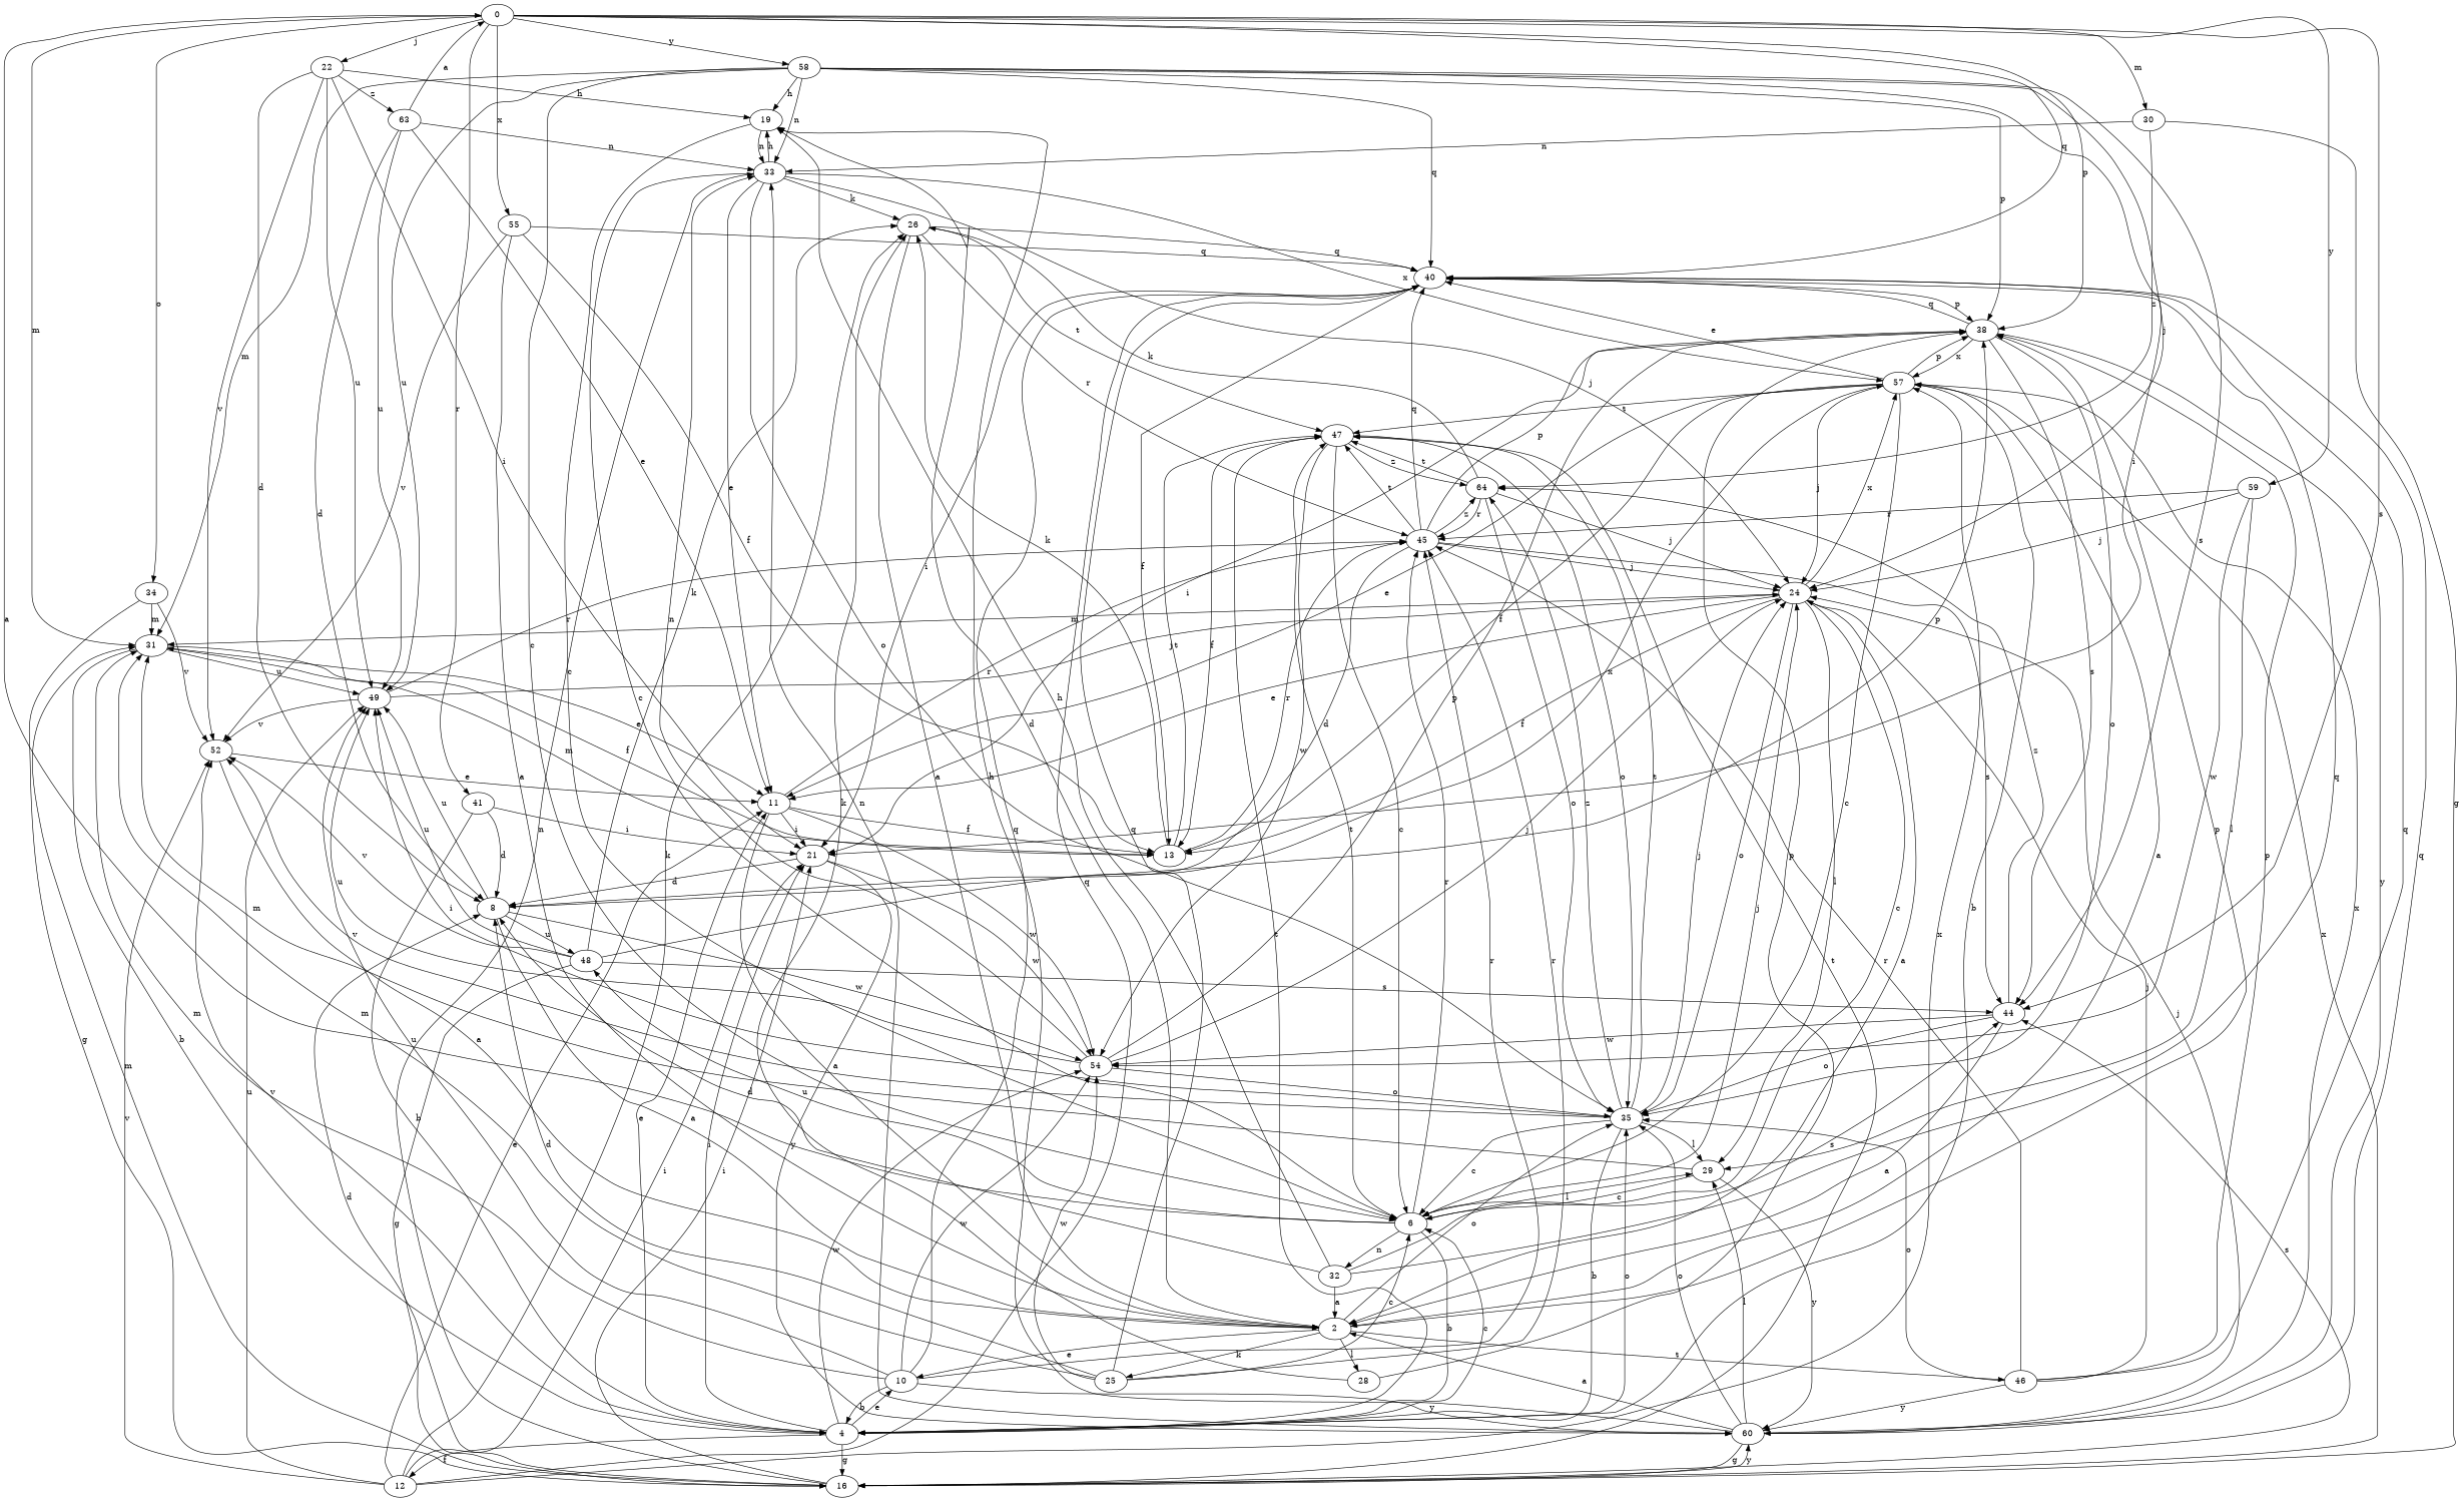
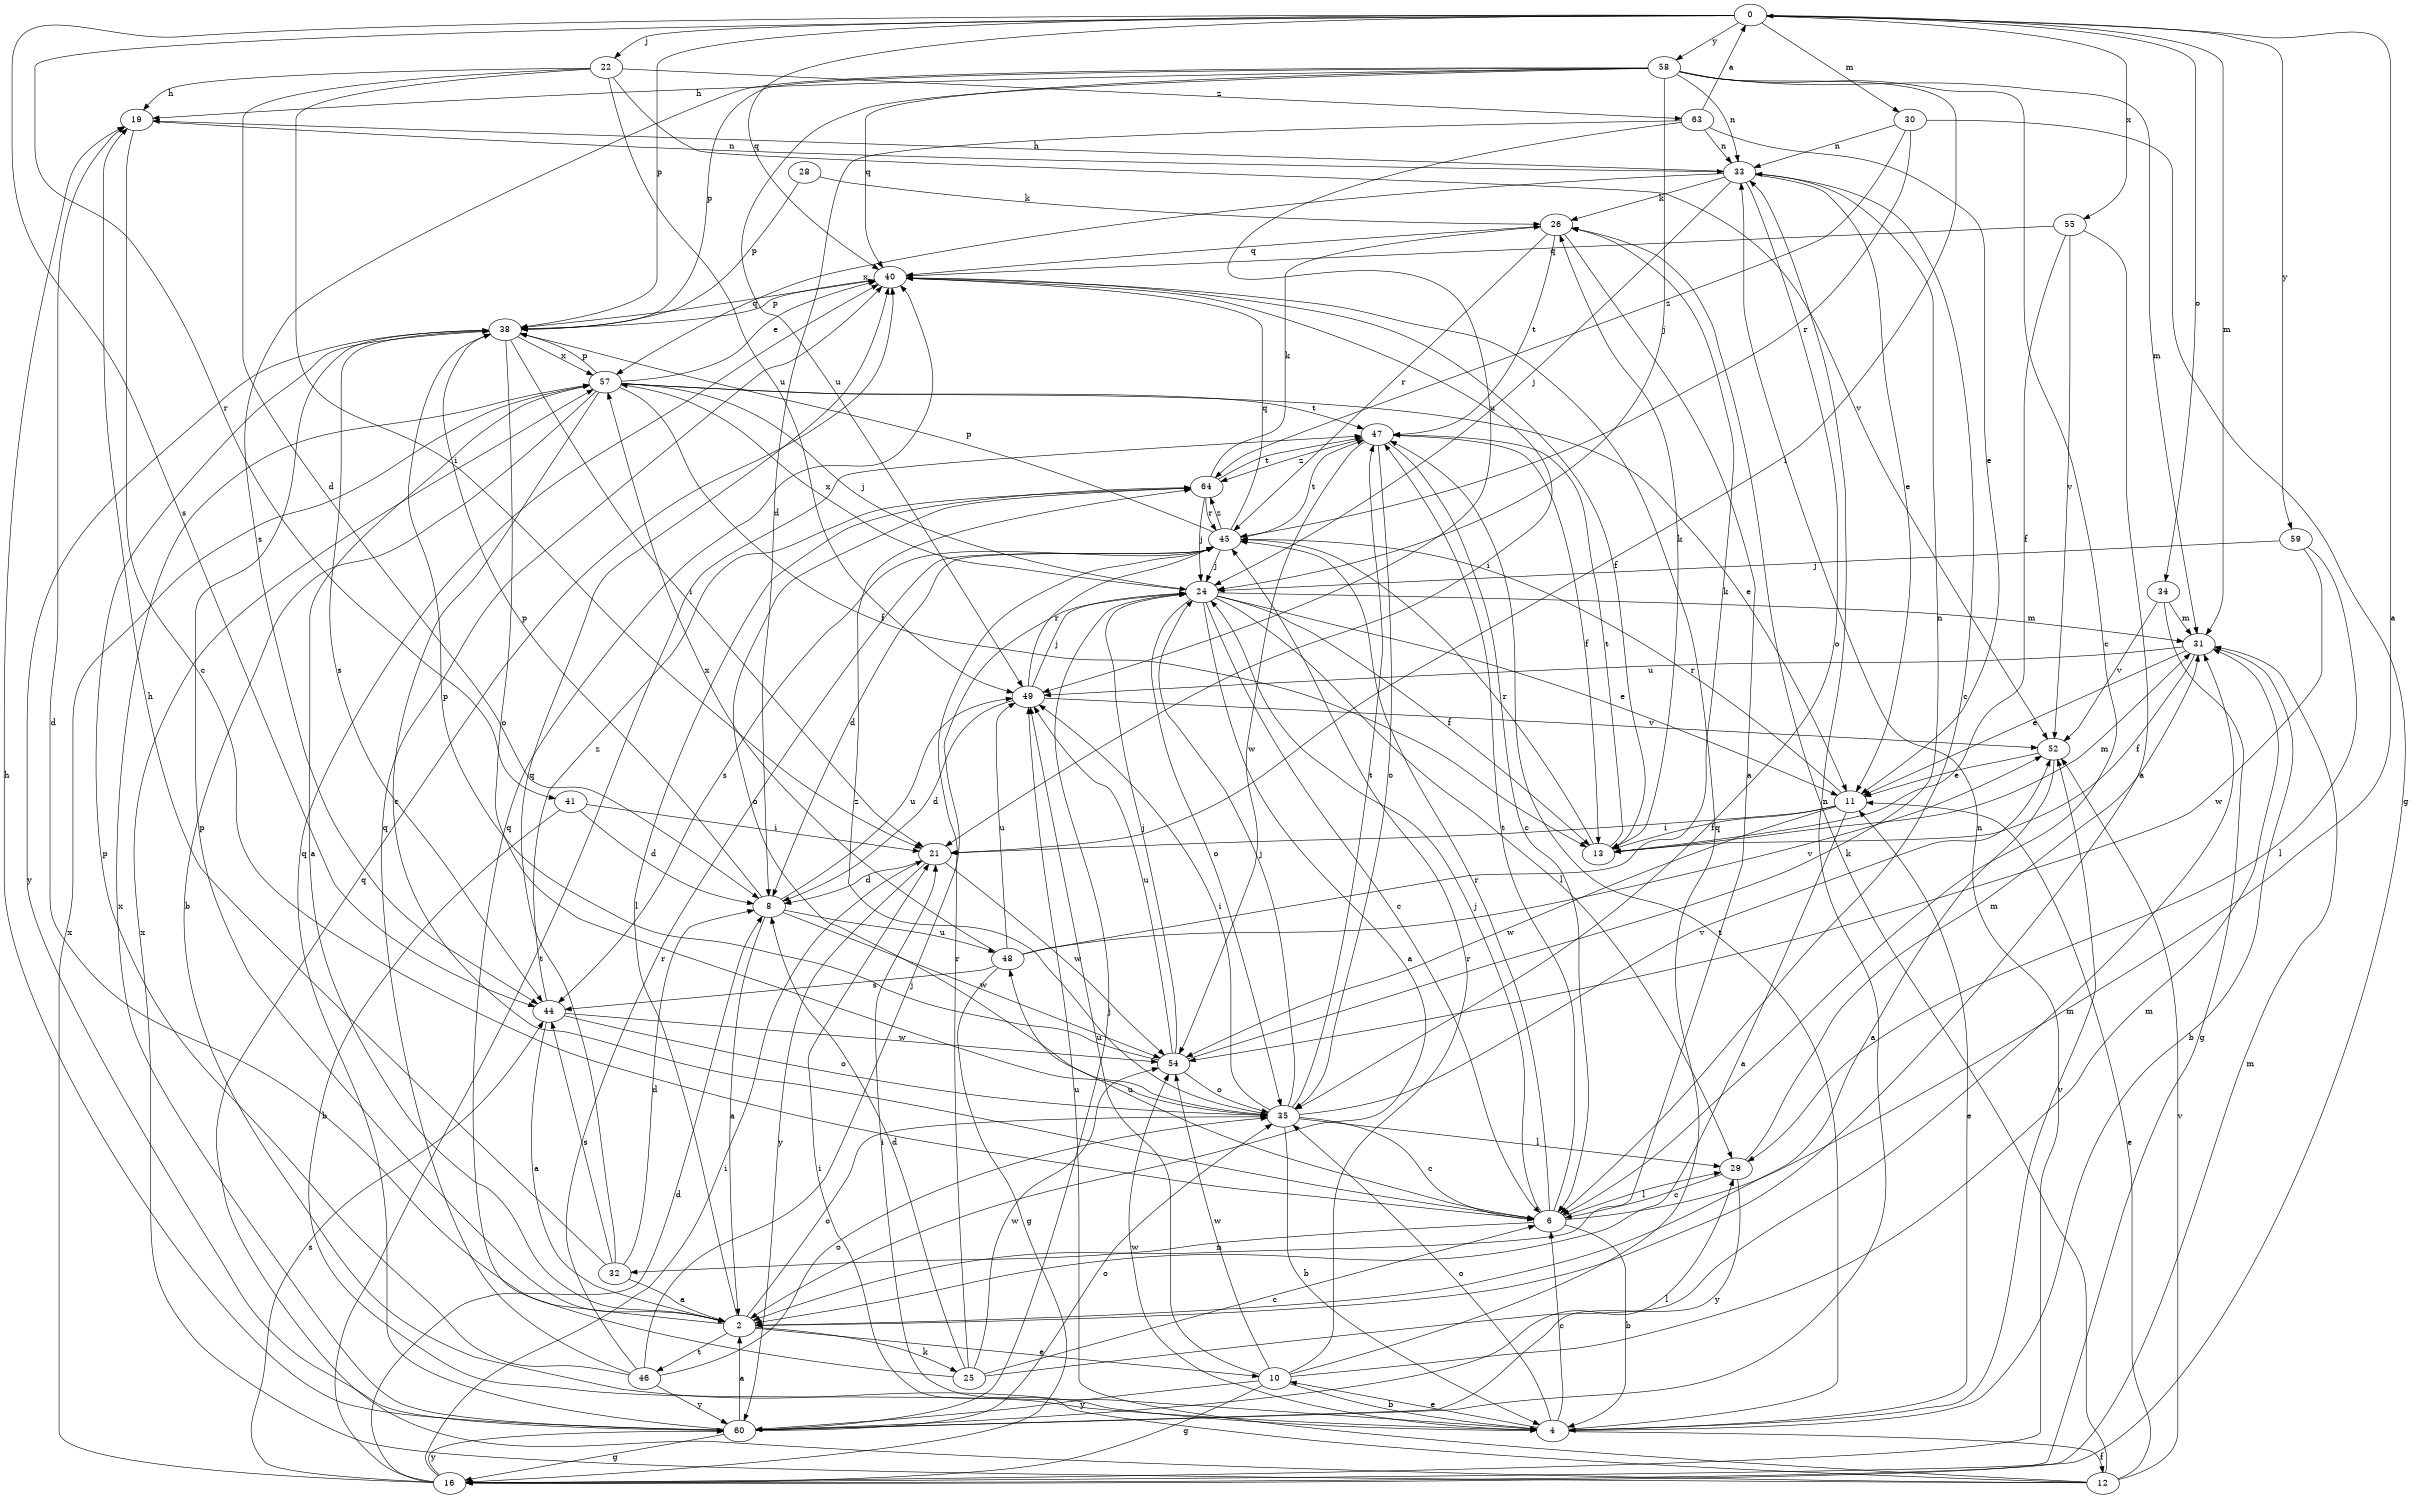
  strict digraph {
    0
    22
    30
    31
    34
    38
    40
    41
    44
    55
    58
    59
    19
    21
    52
    8
    49
    63
    16
    n20 [label=45]
    33
    64
    4
    11
    13
    35
    60
    57
    2
    54
    6
    24
    29
    10
    25
    28
    46
    26
    47
    12
    32
    48
    0 -> 22 [label=j]
    0 -> 30 [label=m]
    0 -> 31 [label=m]
    0 -> 34 [label=o]
    0 -> 38 [label=p]
    0 -> 40 [label=q]
    0 -> 41 [label=r]
    0 -> 44 [label=s]
    0 -> 55 [label=x]
    0 -> 58 [label=y]
    0 -> 59 [label=y]
    22 -> 19 [label=h]
    22 -> 21 [label=i]
    22 -> 52 [label=v]
    22 -> 8 [label=d]
    22 -> 49 [label=u]
    22 -> 63 [label=z]
    30 -> 16 [label=g]
-   59 -> n20 [label=r]
+   30 -> n20 [label=r]
    30 -> 33 [label=n]
    30 -> 64 [label=z]
    31 -> 49 [label=u]
    31 -> 4 [label=b]
    31 -> 11 [label=e]
    31 -> 13 [label=f]
    34 -> 31 [label=m]
    34 -> 52 [label=v]
    34 -> 16 [label=g]
    38 -> 40 [label=q]
    38 -> 44 [label=s]
    38 -> 21 [label=i]
    38 -> 35 [label=o]
    38 -> 60 [label=y]
    38 -> 57 [label=x]
    40 -> 38 [label=p]
    40 -> 21 [label=i]
    40 -> 13 [label=f]
    41 -> 21 [label=i]
    41 -> 8 [label=d]
    41 -> 4 [label=b]
    44 -> 64 [label=z]
    44 -> 35 [label=o]
    44 -> 2 [label=a]
    44 -> 54 [label=w]
    55 -> 40 [label=q]
    55 -> 52 [label=v]
    55 -> 13 [label=f]
    55 -> 2 [label=a]
    58 -> 31 [label=m]
    58 -> 38 [label=p]
    58 -> 40 [label=q]
    58 -> 44 [label=s]
    58 -> 19 [label=h]
    58 -> 21 [label=i]
    58 -> 49 [label=u]
    58 -> 33 [label=n]
    58 -> 6 [label=c]
    58 -> 24 [label=j]
    59 -> 54 [label=w]
    59 -> 24 [label=j]
    59 -> 29 [label=l]
    19 -> 33 [label=n]
    19 -> 6 [label=c]
    21 -> 8 [label=d]
    21 -> 60 [label=y]
    21 -> 54 [label=w]
    52 -> 11 [label=e]
    52 -> 2 [label=a]
    8 -> 38 [label=p]
    8 -> 49 [label=u]
    8 -> 2 [label=a]
    8 -> 54 [label=w]
    8 -> 48 [label=u]
    49 -> 52 [label=v]
+   49 -> 8 [label=d]
    49 -> n20 [label=r]
    49 -> 24 [label=j]
    63 -> 0 [label=a]
    63 -> 8 [label=d]
    63 -> 49 [label=u]
    63 -> 33 [label=n]
    63 -> 11 [label=e]
    16 -> 31 [label=m]
    16 -> 44 [label=s]
    16 -> 21 [label=i]
    16 -> 8 [label=d]
    16 -> 33 [label=n]
    16 -> 60 [label=y]
    16 -> 57 [label=x]
    16 -> 47 [label=t]
    n20 -> 38 [label=p]
    n20 -> 40 [label=q]
    n20 -> 44 [label=s]
    n20 -> 8 [label=d]
    n20 -> 64 [label=z]
    n20 -> 24 [label=j]
    n20 -> 47 [label=t]
    33 -> 19 [label=h]
    33 -> 11 [label=e]
    33 -> 35 [label=o]
    33 -> 57 [label=x]
    33 -> 6 [label=c]
    33 -> 24 [label=j]
    33 -> 26 [label=k]
    64 -> n20 [label=r]
    64 -> 35 [label=o]
    64 -> 24 [label=j]
    64 -> 26 [label=k]
    64 -> 47 [label=t]
    4 -> 21 [label=i]
    4 -> 52 [label=v]
-   4 -> 16 [label=g]
+   10 -> 16 [label=g]
    4 -> 11 [label=e]
    4 -> 35 [label=o]
    4 -> 54 [label=w]
    4 -> 6 [label=c]
    4 -> 10 [label=e]
    4 -> 47 [label=t]
    4 -> 12 [label=f]
    11 -> 21 [label=i]
    11 -> n20 [label=r]
    11 -> 13 [label=f]
    11 -> 2 [label=a]
    11 -> 54 [label=w]
    13 -> 31 [label=m]
    13 -> n20 [label=r]
    13 -> 26 [label=k]
    13 -> 47 [label=t]
    35 -> 52 [label=v]
    35 -> 49 [label=i]
    35 -> 64 [label=z]
    35 -> 4 [label=b]
    35 -> 6 [label=c]
    35 -> 24 [label=j]
    35 -> 29 [label=l]
    35 -> 47 [label=t]
    60 -> 40 [label=q]
    60 -> 19 [label=h]
    60 -> 16 [label=g]
    60 -> 33 [label=n]
    60 -> 35 [label=o]
    60 -> 57 [label=x]
    60 -> 2 [label=a]
    60 -> 24 [label=j]
    60 -> 29 [label=l]
    57 -> 38 [label=p]
    57 -> 40 [label=e]
    57 -> 4 [label=b]
    57 -> 11 [label=e]
    57 -> 13 [label=f]
    57 -> 2 [label=a]
    57 -> 6 [label=c]
    57 -> 24 [label=j]
    57 -> 47 [label=t]
    2 -> 38 [label=p]
    2 -> 19 [label=d]
    2 -> 35 [label=o]
    2 -> 10 [label=e]
    2 -> 25 [label=k]
-   2 -> 28 [label=l]
+   2 -> 64 [label=l]
    2 -> 46 [label=t]
    54 -> 38 [label=p]
    54 -> 49 [label=u]
    54 -> 33 [label=n]
    54 -> 35 [label=o]
    54 -> 24 [label=j]
    6 -> 0 [label=a]
    6 -> n20 [label=r]
    6 -> 4 [label=b]
    6 -> 24 [label=j]
    6 -> 29 [label=l]
    6 -> 47 [label=t]
    6 -> 32 [label=n]
    6 -> 48 [label=u]
    24 -> 31 [label=m]
    24 -> 11 [label=e]
    24 -> 13 [label=f]
    24 -> 35 [label=o]
    24 -> 57 [label=x]
    24 -> 2 [label=a]
    24 -> 6 [label=c]
    24 -> 29 [label=l]
    29 -> 31 [label=m]
    29 -> 60 [label=y]
    29 -> 6 [label=c]
    10 -> 31 [label=m]
    10 -> 40 [label=q]
    10 -> 49 [label=u]
    10 -> n20 [label=r]
    10 -> 4 [label=b]
    10 -> 60 [label=y]
    10 -> 54 [label=w]
    25 -> 31 [label=m]
    25 -> 40 [label=q]
    25 -> 8 [label=d]
    25 -> n20 [label=r]
    25 -> 54 [label=w]
    25 -> 6 [label=c]
    28 -> 38 [label=p]
    28 -> 26 [label=k]
    46 -> 38 [label=p]
    46 -> 40 [label=q]
    46 -> n20 [label=r]
    46 -> 35 [label=o]
    46 -> 60 [label=y]
    46 -> 24 [label=j]
    26 -> 40 [label=q]
    26 -> n20 [label=r]
    26 -> 2 [label=a]
    26 -> 47 [label=t]
    47 -> 64 [label=z]
    47 -> 13 [label=f]
    47 -> 35 [label=o]
    47 -> 54 [label=w]
    47 -> 6 [label=c]
    12 -> 40 [label=q]
    12 -> 21 [label=i]
    12 -> 52 [label=v]
    12 -> 49 [label=u]
    12 -> 11 [label=e]
    12 -> 57 [label=x]
    12 -> 26 [label=k]
    32 -> 40 [label=q]
    32 -> 44 [label=s]
    32 -> 19 [label=h]
    32 -> 8 [label=d]
    32 -> 2 [label=a]
    48 -> 44 [label=s]
    48 -> 52 [label=v]
    48 -> 49 [label=u]
    48 -> 16 [label=g]
    48 -> 57 [label=x]
    48 -> 26 [label=k]
  }
